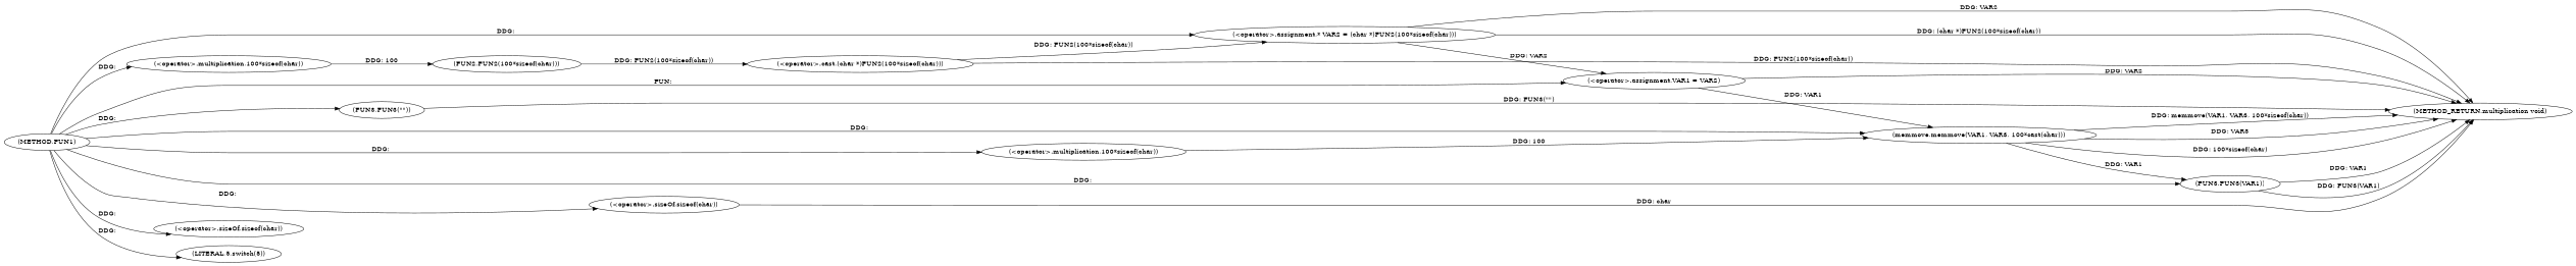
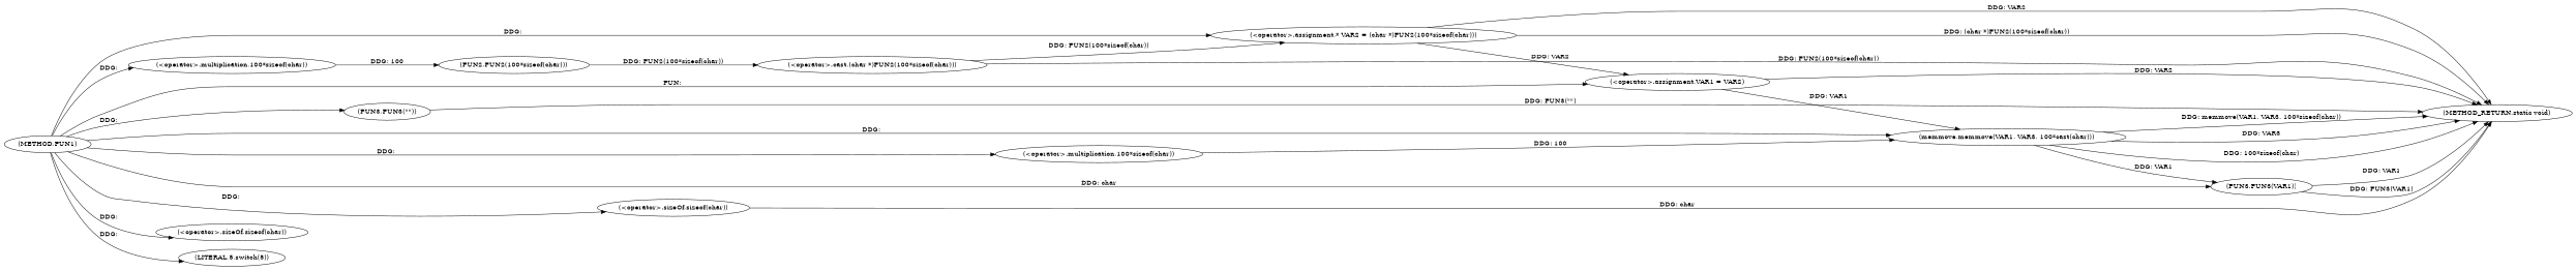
  digraph {
    rankdir=LR
    n1 [label="(METHOD,FUN1)"]
    n2 [label="(<operator>.assignment,* VAR2 = (char *)FUN2(100*sizeof(char)))"]
    n3 [label="(<operator>.multiplication,100*sizeof(char))"]
    n4 [label="(<operator>.sizeOf,sizeof(char))"]
    n5 [label="(LITERAL,5,switch(5))"]
    n6 [label="(FUN3,FUN3(\"\"))"]
    n7 [label="(<operator>.assignment,VAR1 = VAR2)"]
    n8 [label="(memmove,memmove(VAR1, VAR3, 100*cast(char)))"]
    n9 [label="(<operator>.multiplication,100*sizeof(char))"]
    n10 [label="(<operator>.sizeOf,sizeof(char))"]
    n11 [label="(FUN3,FUN3(VAR1))"]
-   n12 [label="(METHOD_RETURN,multiplication void)"]
+   n12 [label="(METHOD_RETURN,static void)"]
    n13 [label="(FUN2,FUN2(100*sizeof(char)))"]
    n14 [label="(<operator>.cast,(char *)FUN2(100*sizeof(char)))"]
    n1 -> n2 [label="DDG: "]
    n1 -> n3 [label="DDG: "]
    n1 -> n4 [label="DDG: "]
    n1 -> n5 [label="DDG: "]
    n1 -> n6 [label="DDG: "]
    n1 -> n7 [label="FUN: "]
    n1 -> n8 [label="DDG: "]
    n1 -> n9 [label="DDG: "]
    n1 -> n10 [label="DDG: "]
-   n1 -> n11 [label="DDG: "]
+   n1 -> n11 [label="DDG: char"]
    n2 -> n7 [label="DDG: VAR2"]
    n2 -> n12 [label="DDG: VAR2"]
    n2 -> n12 [label="DDG: (char *)FUN2(100*sizeof(char))"]
    n3 -> n13 [label="DDG: 100"]
    n6 -> n12 [label="DDG: FUN3(\"\")"]
    n7 -> n8 [label="DDG: VAR1"]
    n7 -> n12 [label="DDG: VAR2"]
    n8 -> n11 [label="DDG: VAR1"]
    n8 -> n12 [label="DDG: 100*sizeof(char)"]
    n8 -> n12 [label="DDG: memmove(VAR1, VAR3, 100*sizeof(char))"]
    n8 -> n12 [label="DDG: VAR3"]
    n9 -> n8 [label="DDG: 100"]
    n10 -> n12 [label="DDG: char"]
    n11 -> n12 [label="DDG: VAR1"]
    n11 -> n12 [label="DDG: FUN3(VAR1)"]
    n13 -> n14 [label="DDG: FUN2(100*sizeof(char))"]
    n14 -> n2 [label="DDG: FUN2(100*sizeof(char))"]
    n14 -> n12 [label="DDG: FUN2(100*sizeof(char))"]
  }
